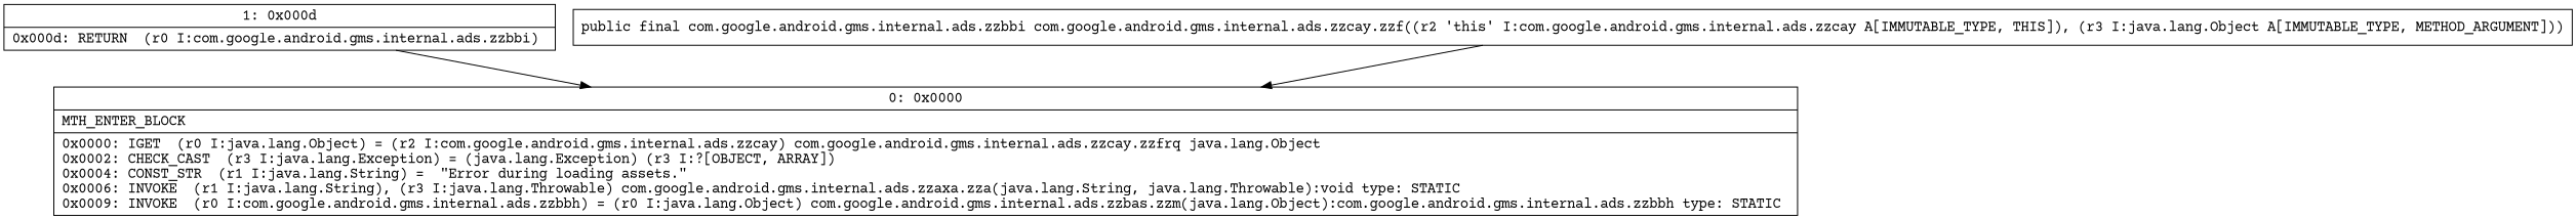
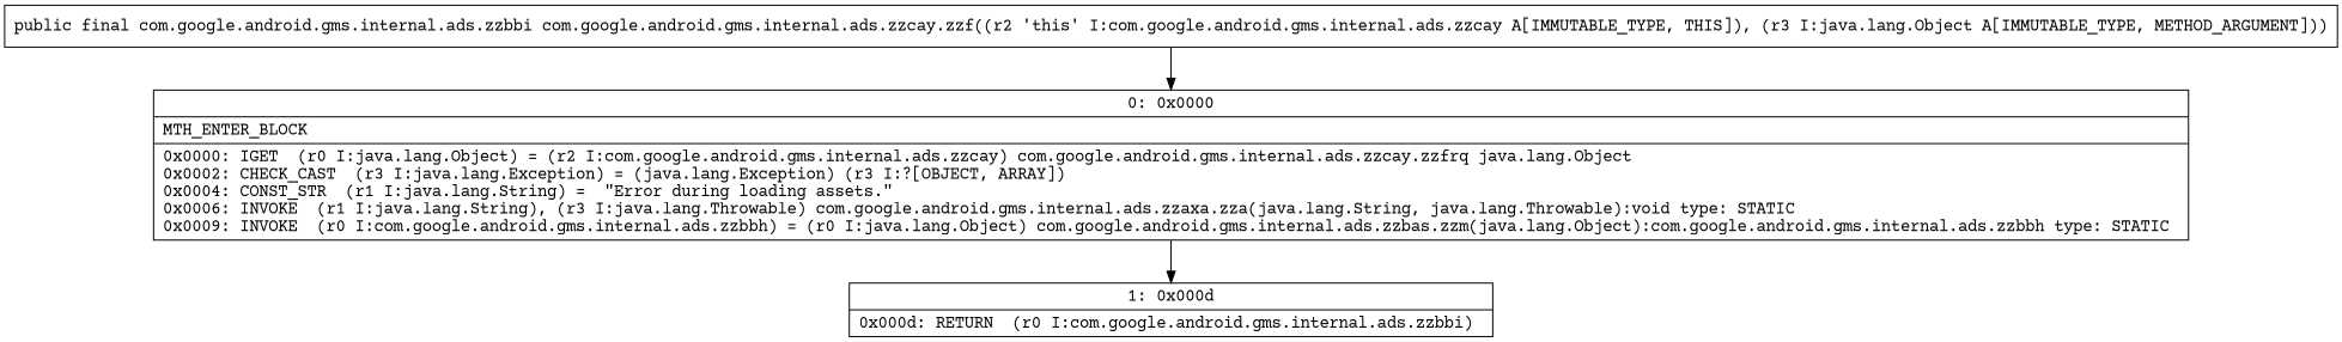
  digraph {
    fontname="Courier Prime"
    node [shape=record fontname="Courier Prime"]
    edge [fontname="Courier Prime"]
    n1 [label="{0\:\ 0x0000|MTH_ENTER_BLOCK\l|0x0000: IGET  (r0 I:java.lang.Object) = (r2 I:com.google.android.gms.internal.ads.zzcay) com.google.android.gms.internal.ads.zzcay.zzfrq java.lang.Object \l0x0002: CHECK_CAST  (r3 I:java.lang.Exception) = (java.lang.Exception) (r3 I:?[OBJECT, ARRAY]) \l0x0004: CONST_STR  (r1 I:java.lang.String) =  \"Error during loading assets.\" \l0x0006: INVOKE  (r1 I:java.lang.String), (r3 I:java.lang.Throwable) com.google.android.gms.internal.ads.zzaxa.zza(java.lang.String, java.lang.Throwable):void type: STATIC \l0x0009: INVOKE  (r0 I:com.google.android.gms.internal.ads.zzbbh) = (r0 I:java.lang.Object) com.google.android.gms.internal.ads.zzbas.zzm(java.lang.Object):com.google.android.gms.internal.ads.zzbbh type: STATIC \l}"]
    n2 [label="{1\:\ 0x000d|0x000d: RETURN  (r0 I:com.google.android.gms.internal.ads.zzbbi) \l}"]
    n3 [label="{public final com.google.android.gms.internal.ads.zzbbi com.google.android.gms.internal.ads.zzcay.zzf((r2 'this' I:com.google.android.gms.internal.ads.zzcay A[IMMUTABLE_TYPE, THIS]), (r3 I:java.lang.Object A[IMMUTABLE_TYPE, METHOD_ARGUMENT])) }"]
-   n2 -> n1
+   n1 -> n2
    n3 -> n1
  }
